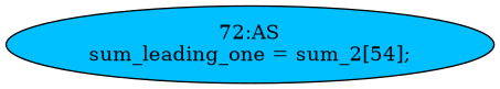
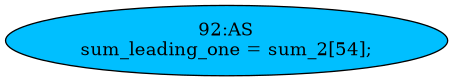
  strict digraph {
-   n1 [ast="<pyverilog.vparser.ast.Assign object at 0x7f53bf52eb10>" def_var="['sum_leading_one']" fillcolor=deepskyblue label="72:AS\nsum_leading_one = sum_2[54];" statements="[]" style=filled typ=Assign use_var="['sum_2']"]
+   n1 [ast="<pyverilog.vparser.ast.Assign object at 0x7f53bf52eb10>" def_var="['sum_leading_one']" fillcolor=deepskyblue label="92:AS\nsum_leading_one = sum_2[54];" statements="[]" style=filled typ=Assign use_var="['sum_2']"]
  }
